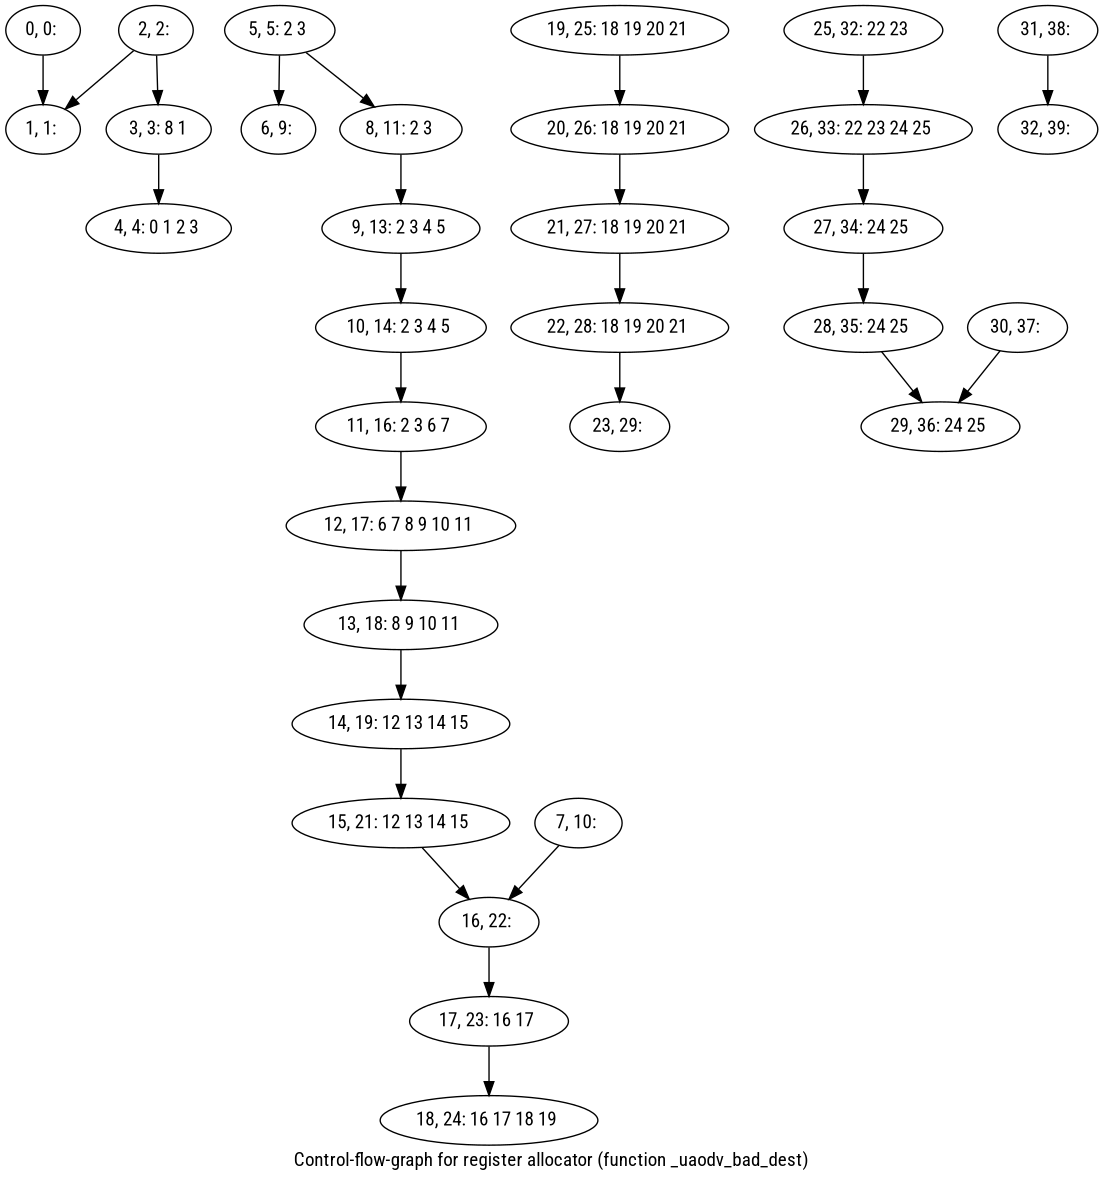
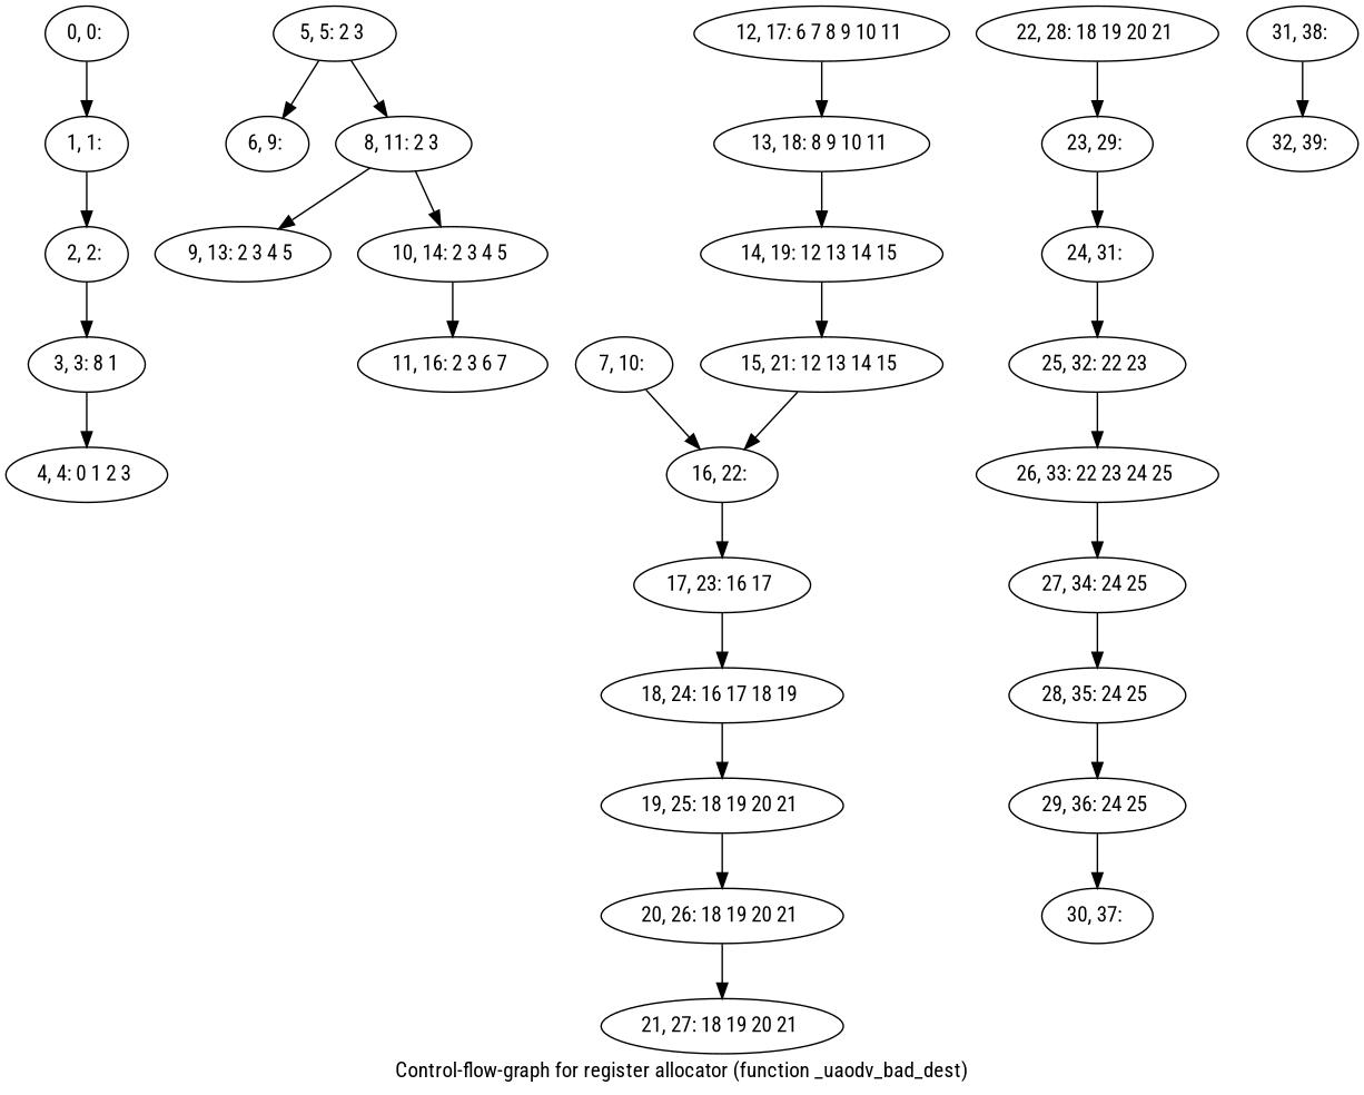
  digraph {
    fontname="Roboto Condensed"
    label="Control-flow-graph for register allocator (function _uaodv_bad_dest)"
    node [fontname="Roboto Condensed"]
    edge [fontname="Roboto Condensed"]
    n1 [label="0, 0: "]
    n2 [label="1, 1: "]
    n3 [label="2, 2: "]
    n4 [label="3, 3: 8 1"]
    n5 [label="4, 4: 0 1 2 3 "]
    n6 [label="5, 5: 2 3 "]
    n7 [label="6, 9: "]
    n8 [label="8, 11: 2 3 "]
    n9 [label="9, 13: 2 3 4 5 "]
    n10 [label="7, 10: "]
    n11 [label="16, 22: "]
    n12 [label="17, 23: 16 17 "]
    n13 [label="10, 14: 2 3 4 5 "]
    n14 [label="11, 16: 2 3 6 7 "]
    n15 [label="12, 17: 6 7 8 9 10 11 "]
    n16 [label="13, 18: 8 9 10 11 "]
    n17 [label="14, 19: 12 13 14 15 "]
    n18 [label="15, 21: 12 13 14 15 "]
    n19 [label="18, 24: 16 17 18 19 "]
    n20 [label="19, 25: 18 19 20 21 "]
    n21 [label="20, 26: 18 19 20 21 "]
    n22 [label="21, 27: 18 19 20 21 "]
    n23 [label="22, 28: 18 19 20 21 "]
    n24 [label="23, 29: "]
+   n25 [label="24, 31: "]
    n26 [label="25, 32: 22 23 "]
    n27 [label="26, 33: 22 23 24 25 "]
    n28 [label="27, 34: 24 25 "]
    n29 [label="28, 35: 24 25 "]
    n30 [label="29, 36: 24 25 "]
    n31 [label="30, 37: "]
    n32 [label="31, 38: "]
    n33 [label="32, 39: "]
    n1 -> n2
-   n3 -> n2
+   n2 -> n3
    n3 -> n4
    n4 -> n5
    n6 -> n7
    n6 -> n8
    n8 -> n9
-   n9 -> n13
+   n8 -> n13
    n10 -> n11
    n11 -> n12
    n12 -> n19
    n13 -> n14
-   n14 -> n15
    n15 -> n16
    n16 -> n17
    n17 -> n18
    n18 -> n11
+   n19 -> n20
    n20 -> n21
    n21 -> n22
-   n22 -> n23
    n23 -> n24
+   n24 -> n25
+   n25 -> n26
    n26 -> n27
    n27 -> n28
    n28 -> n29
    n29 -> n30
-   n31 -> n30
+   n30 -> n31
    n32 -> n33
  }
